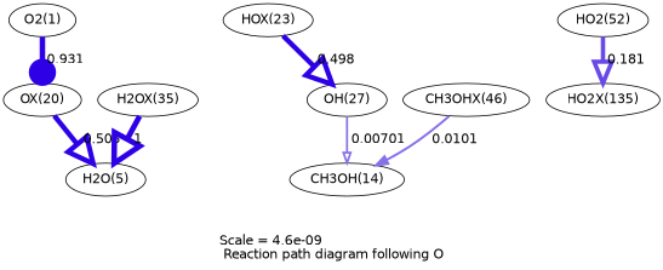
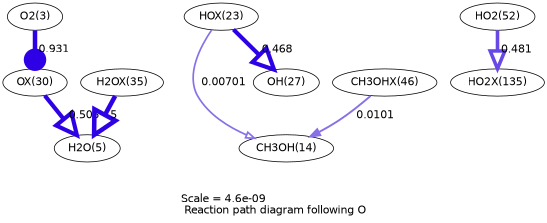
  digraph {
    fontname=Helvetica
    label="Scale = 4.6e-09\l Reaction path diagram following O"
    node [fontname=Helvetica]
    edge [arrowhead=onormal arrowsize=2.74 fontname=Helvetica]
-   n1 [label="O2(1)"]
-   n2 [label="OX(20)"]
+   n1 [label="O2(3)"]
+   n2 [label="OX(30)"]
    n3 [label="H2O(5)"]
    n4 [label="HOX(23)"]
    n5 [label="CH3OH(14)"]
    n6 [label="OH(27)"]
    n7 [label="CH3OHX(46)"]
    n8 [label="H2OX(35)"]
    n9 [label="HO2(52)"]
    n10 [label="HO2X(135)"]
    n1 -> n2 [arrowhead=dot arrowsize=2.97 color="0.7, 1.43, 0.9" label=" 0.931" penwidth=5.95]
    n2 -> n3 [color="0.7, 1.01, 0.9" label=" 0.505" penwidth=5.48]
-   n6 -> n5 [arrowsize=1.13 color="0.7, 0.507, 0.9" label=" 0.00701" penwidth=2.26]
-   n4 -> n6 [color="0.7, 0.998, 0.9" label=" 0.498" penwidth=5.47]
+   n4 -> n5 [arrowsize=1.13 color="0.7, 0.507, 0.9" label=" 0.00701" penwidth=2.26]
+   n4 -> n6 [color="0.7, 0.998, 0.9" label=" 0.468" penwidth=5.47]
    n7 -> n5 [arrowhead=normal arrowsize=1.27 color="0.7, 0.51, 0.9" label=" 0.0101" penwidth=2.54]
-   n8 -> n3 [arrowsize=3 color="0.7, 1.5, 0.9" label=" 1" penwidth=6]
-   n9 -> n10 [arrowsize=2.35 color="0.7, 0.681, 0.9" label=" 0.181" penwidth=4.71]
+   n8 -> n3 [arrowsize=3 color="0.7, 1.5, 0.9" label=" 5" penwidth=6]
+   n9 -> n10 [arrowsize=2.35 color="0.7, 0.681, 0.9" label=" 0.481" penwidth=4.71]
  }
